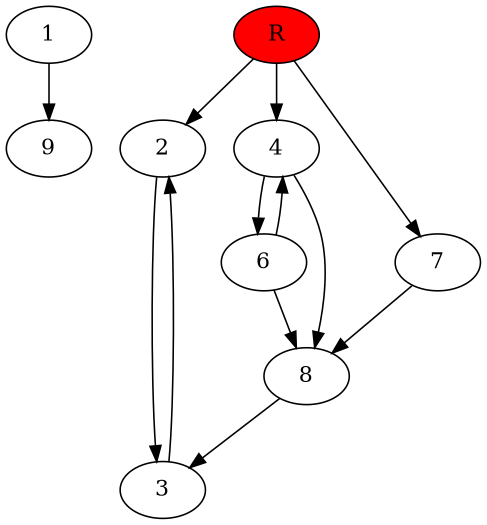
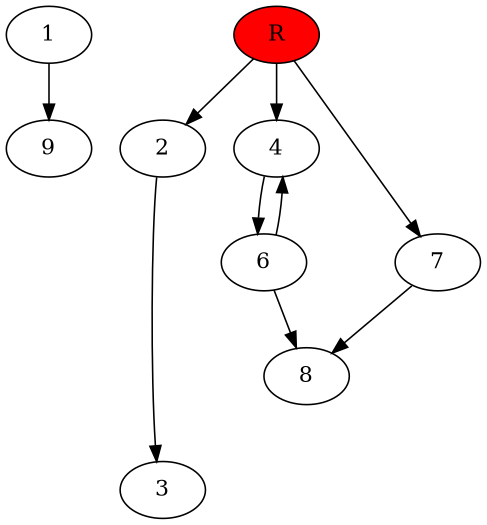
  digraph {
    1
    9
    2
    3
    4
    6
    8
    7
    R [fillcolor="#ff0000" style=filled]
    1 -> 9
    2 -> 3
-   3 -> 2
    4 -> 6
-   4 -> 8
    6 -> 4
    6 -> 8
-   8 -> 3
    7 -> 8
    R -> 2
    R -> 4
    R -> 7
  }
